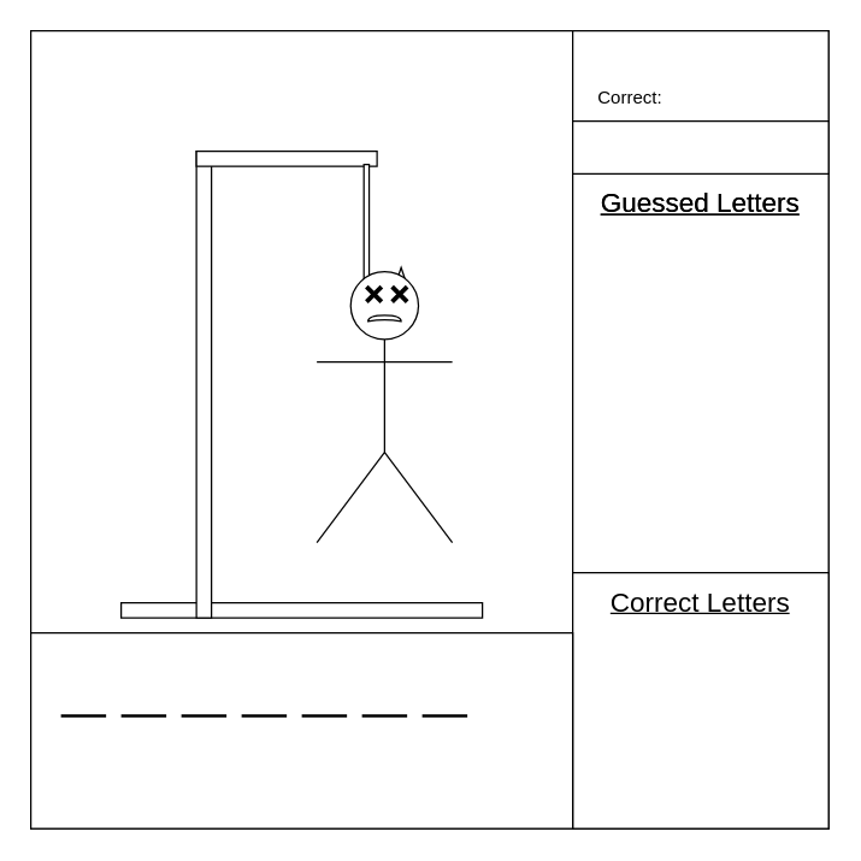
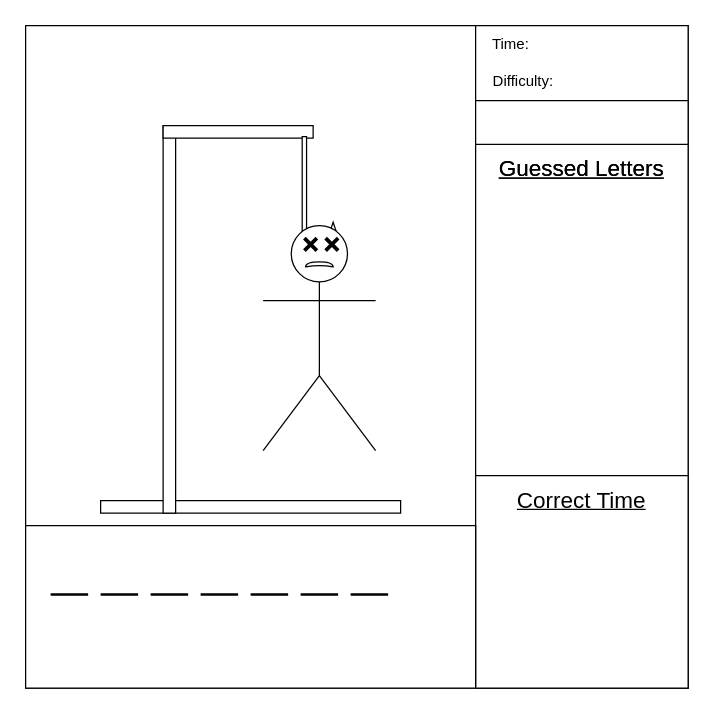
  <mxCell id="0" />
  <mxCell id="1" parent="0" />
  <mxCell id="2" value="" style="whiteSpace=wrap;html=1;aspect=fixed;" parent="1" vertex="1"><mxGeometry x="20" y="20" width="530" height="530" as="geometry" /></mxCell>
  <mxCell id="3" value="" style="rounded=0;whiteSpace=wrap;html=1;direction=south;" parent="1" vertex="1"><mxGeometry x="380" y="20" width="170" height="530" as="geometry" /></mxCell>
  <mxCell id="4" value="" style="rounded=0;whiteSpace=wrap;html=1;" parent="1" vertex="1"><mxGeometry x="80" y="400" width="240" height="10" as="geometry" /></mxCell>
  <mxCell id="5" value="" style="rounded=0;whiteSpace=wrap;html=1;" parent="1" vertex="1"><mxGeometry x="130" y="100" width="10" height="310" as="geometry" /></mxCell>
  <mxCell id="6" value="" style="rounded=0;whiteSpace=wrap;html=1;" parent="1" vertex="1"><mxGeometry x="130" y="100" width="120" height="10" as="geometry" /></mxCell>
  <mxCell id="7" value="" style="html=1;shadow=0;dashed=0;align=center;verticalAlign=middle;shape=mxgraph.arrows2.uTurnArrow;dy=1.75;arrowHead=5.5;dx2=8.25;rotation=-90;flipH=0;flipV=1;" parent="1" vertex="1"><mxGeometry x="210" y="140" width="90" height="27.5" as="geometry" /></mxCell>
  <mxCell id="8" value="" style="shape=umlActor;verticalLabelPosition=bottom;verticalAlign=top;html=1;outlineConnect=0;" parent="1" vertex="1"><mxGeometry x="210" y="180" width="90" height="180" as="geometry" /></mxCell>
  <mxCell id="9" value="" style="shape=xor;whiteSpace=wrap;html=1;rotation=-90;" parent="1" vertex="1"><mxGeometry x="253" y="200" width="4" height="22" as="geometry" /></mxCell>
  <mxCell id="10" value="" style="shape=umlDestroy;whiteSpace=wrap;html=1;strokeWidth=3;targetShapes=umlLifeline;" parent="1" vertex="1"><mxGeometry x="243" y="190" width="10" height="10" as="geometry" /></mxCell>
  <mxCell id="11" value="" style="shape=umlDestroy;whiteSpace=wrap;html=1;strokeWidth=3;targetShapes=umlLifeline;" parent="1" vertex="1"><mxGeometry x="260" y="190" width="10" height="10" as="geometry" /></mxCell>
- <mxCell id="13" value="Correct:&amp;nbsp;" style="text;html=1;strokeColor=none;fillColor=none;align=center;verticalAlign=middle;whiteSpace=wrap;rounded=0;" vertex="1" parent="1"><mxGeometry x="390" y="50" width="60" height="30" as="geometry" /></mxCell>
+ <mxCell id="12" value="Time:&amp;nbsp;" style="text;html=1;strokeColor=none;fillColor=none;align=center;verticalAlign=middle;whiteSpace=wrap;rounded=0;" vertex="1" parent="1"><mxGeometry x="380" y="20" width="60" height="30" as="geometry" /></mxCell>
+ <mxCell id="13" value="Difficulty:&amp;nbsp;" style="text;html=1;strokeColor=none;fillColor=none;align=center;verticalAlign=middle;whiteSpace=wrap;rounded=0;" vertex="1" parent="1"><mxGeometry x="390" y="50" width="60" height="30" as="geometry" /></mxCell>
  <mxCell id="14" value="" style="rounded=0;whiteSpace=wrap;html=1;" vertex="1" parent="1"><mxGeometry x="380" y="80" width="170" height="35" as="geometry" /></mxCell>
  <mxCell id="15" value="&lt;u&gt;&lt;font style=&quot;font-size: 18px;&quot;&gt;Guessed Letters&lt;/font&gt;&lt;/u&gt;" style="text;html=1;strokeColor=none;fillColor=none;align=center;verticalAlign=middle;whiteSpace=wrap;rounded=0;" vertex="1" parent="1"><mxGeometry x="390" y="115" width="150" height="40" as="geometry" /></mxCell>
  <mxCell id="16" value="" style="whiteSpace=wrap;html=1;aspect=fixed;" vertex="1" parent="1"><mxGeometry x="380" y="380" width="170" height="170" as="geometry" /></mxCell>
  <mxCell id="17" value="&lt;u&gt;&lt;font style=&quot;font-size: 18px;&quot;&gt;Guessed Letters&lt;/font&gt;&lt;/u&gt;" style="text;html=1;strokeColor=none;fillColor=none;align=center;verticalAlign=middle;whiteSpace=wrap;rounded=0;" vertex="1" parent="1"><mxGeometry x="390" y="115" width="150" height="40" as="geometry" /></mxCell>
- <mxCell id="18" value="&lt;u&gt;&lt;font style=&quot;font-size: 18px;&quot;&gt;Correct Letters&lt;br&gt;&lt;/font&gt;&lt;/u&gt;" style="text;html=1;strokeColor=none;fillColor=none;align=center;verticalAlign=middle;whiteSpace=wrap;rounded=0;" vertex="1" parent="1"><mxGeometry x="390" y="380" width="150" height="40" as="geometry" /></mxCell>
+ <mxCell id="18" value="&lt;u&gt;&lt;font style=&quot;font-size: 18px;&quot;&gt;Correct Time&lt;br&gt;&lt;/font&gt;&lt;/u&gt;" style="text;html=1;strokeColor=none;fillColor=none;align=center;verticalAlign=middle;whiteSpace=wrap;rounded=0;" vertex="1" parent="1"><mxGeometry x="390" y="380" width="150" height="40" as="geometry" /></mxCell>
  <mxCell id="19" value="" style="rounded=0;whiteSpace=wrap;html=1;" vertex="1" parent="1"><mxGeometry x="20" y="420" width="360" height="130" as="geometry" /></mxCell>
  <mxCell id="20" value="" style="line;strokeWidth=2;html=1;" vertex="1" parent="1"><mxGeometry x="40" y="470" width="30" height="10" as="geometry" /></mxCell>
  <mxCell id="21" value="" style="line;strokeWidth=2;html=1;" vertex="1" parent="1"><mxGeometry x="80" y="470" width="30" height="10" as="geometry" /></mxCell>
  <mxCell id="22" value="" style="line;strokeWidth=2;html=1;" vertex="1" parent="1"><mxGeometry x="120" y="470" width="30" height="10" as="geometry" /></mxCell>
  <mxCell id="23" value="" style="line;strokeWidth=2;html=1;" vertex="1" parent="1"><mxGeometry x="160" y="470" width="30" height="10" as="geometry" /></mxCell>
  <mxCell id="24" value="" style="line;strokeWidth=2;html=1;" vertex="1" parent="1"><mxGeometry x="200" y="470" width="30" height="10" as="geometry" /></mxCell>
  <mxCell id="25" value="" style="line;strokeWidth=2;html=1;" vertex="1" parent="1"><mxGeometry x="240" y="470" width="30" height="10" as="geometry" /></mxCell>
  <mxCell id="26" value="" style="line;strokeWidth=2;html=1;" vertex="1" parent="1"><mxGeometry x="280" y="470" width="30" height="10" as="geometry" /></mxCell>
